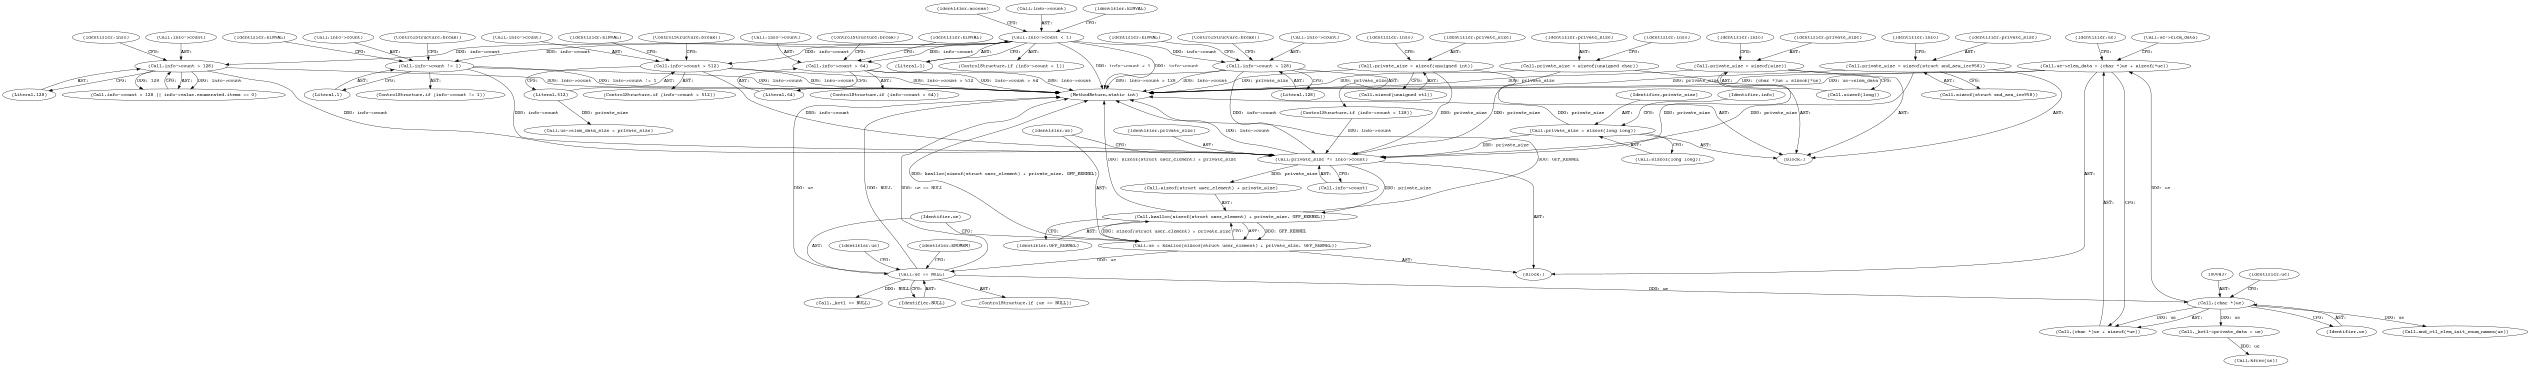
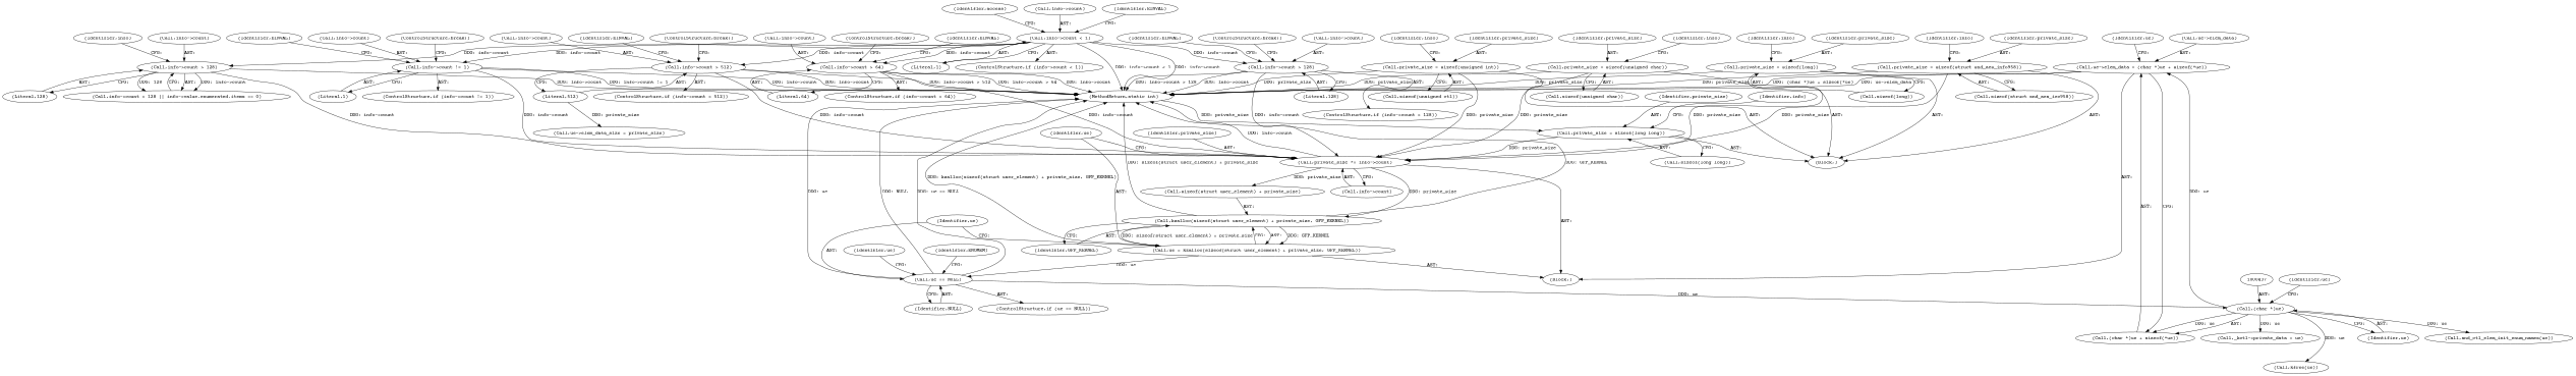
  digraph {
    fontname="Courier Prime"
    node [fontname="Courier Prime"]
    edge [fontname="Courier Prime"]
    n1 [label="(Call,ue->elem_data = (char *)ue + sizeof(*ue))"]
    n2 [label="(Block,)"]
    n3 [label="(MethodReturn,static int)"]
    n4 [label="(Call,(char *)ue + sizeof(*ue))"]
    n5 [label="(Call,(char *)ue)"]
    n6 [label="(Call,snd_ctl_elem_init_enum_names(ue))"]
    n7 [label="(Call,_kctl->private_data = ue)"]
    n8 [label="(Identifier,ue)"]
    n9 [label="(Call,kfree(ue))"]
    n10 [label="(Call,ue == NULL)"]
-   n11 [label="(Call,_kctl == NULL)"]
    n12 [label="(ControlStructure,if (ue == NULL))"]
    n13 [label="(Identifier,NULL)"]
    n14 [label="(Call,ue = kzalloc(sizeof(struct user_element) + private_size, GFP_KERNEL))"]
    n15 [label="(Call,kzalloc(sizeof(struct user_element) + private_size, GFP_KERNEL))"]
    n16 [label="(Identifier,GFP_KERNEL)"]
    n17 [label="(Call,private_size *= info->count)"]
    n18 [label="(Call,sizeof(struct user_element) + private_size)"]
    n19 [label="(Call,info->count)"]
    n20 [label="(Call,ue->elem_data_size = private_size)"]
    n21 [label="(Call,info->count > 64)"]
    n22 [label="(ControlStructure,if (info->count > 64))"]
    n23 [label="(Literal,64)"]
    n24 [label="(Call,info->count < 1)"]
    n25 [label="(Call,info->count > 128)"]
    n26 [label="(Call,info->count > 128)"]
    n27 [label="(Call,info->count > 512)"]
    n28 [label="(Call,info->count != 1)"]
    n29 [label="(Literal,1)"]
    n30 [label="(ControlStructure,if (info->count < 1))"]
    n31 [label="(ControlStructure,if (info->count > 128))"]
    n32 [label="(Literal,128)"]
    n33 [label="(Literal,128)"]
    n34 [label="(Call,info->count > 128 || info->value.enumerated.items == 0)"]
    n35 [label="(ControlStructure,if (info->count > 512))"]
    n36 [label="(Literal,512)"]
    n37 [label="(ControlStructure,if (info->count != 1))"]
    n38 [label="(Literal,1)"]
-   n39 [label="(Call,private_size = sizeof(struct snd_aes_iec958))"]
+   n39 [label="(Call,private_size = sizeof(struct snd_aes_info958))"]
    n40 [label="(Call,sizeof(struct snd_aes_iec958))"]
    n41 [label="(Block,)"]
    n42 [label="(Call,private_size = sizeof(unsigned int))"]
    n43 [label="(Call,sizeof(unsigned ctl))"]
    n44 [label="(Call,private_size = sizeof(unsigned char))"]
-   n46 [label="(Call,private_size = sizeof(size))"]
+   n45 [label="(Call,sizeof(unsigned char))"]
+   n46 [label="(Call,private_size = sizeof(long))"]
    n47 [label="(Call,sizeof(long))"]
    n48 [label="(Call,private_size = sizeof(long long))"]
    n49 [label="(Call,sizeof(long long))"]
    n50 [label="(Identifier,info)"]
    n51 [label="(Identifier,ue)"]
    n52 [label="(Identifier,access)"]
    n53 [label="(Identifier,info)"]
    n54 [label="(Identifier,info)"]
    n55 [label="(Identifier,EINVAL)"]
    n56 [label="(Identifier,ue)"]
    n57 [label="(Identifier,private_size)"]
    n58 [label="(Identifier,private_size)"]
    n59 [label="(Identifier,private_size)"]
    n60 [label="(Identifier,EINVAL)"]
    n61 [label="(Identifier,info)"]
    n62 [label="(Call,info->count)"]
    n63 [label="(Identifier,ue)"]
    n64 [label="(Identifier,ENOMEM)"]
    n65 [label="(ControlStructure,break;)"]
    n66 [label="(Identifier,EINVAL)"]
    n67 [label="(ControlStructure,break;)"]
    n68 [label="(Identifier,ue)"]
    n69 [label="(Call,ue->elem_data)"]
    n70 [label="(Identifier,EINVAL)"]
    n71 [label="(Call,info->count)"]
    n72 [label="(Call,info->count)"]
    n73 [label="(Identifier,private_size)"]
    n74 [label="(Identifier,info)"]
    n75 [label="(Call,info->count)"]
    n76 [label="(Identifier,ue)"]
    n77 [label="(Identifier,private_size)"]
    n78 [label="(ControlStructure,break;)"]
    n79 [label="(Identifier,info)"]
    n80 [label="(Call,info->count)"]
    n81 [label="(Identifier,EINVAL)"]
    n82 [label="(ControlStructure,break;)"]
    n83 [label="(Identifier,private_size)"]
    n84 [label="(Call,info->count)"]
    1000437
    n1 -> n2 [label="AST: "]
    n1 -> n3 [label="DDG: ue->elem_data"]
    n1 -> n3 [label="DDG: (char *)ue + sizeof(*ue)"]
    n1 -> n4 [label="CFG: "]
    n4 -> n1 [label="AST: "]
    n5 -> n1 [label="DDG: ue"]
    n5 -> n4 [label="AST: "]
    n5 -> n4 [label="DDG: ue"]
    n5 -> n6 [label="DDG: ue"]
    n5 -> n7 [label="DDG: ue"]
    n5 -> n8 [label="CFG: "]
-   n7 -> n9 [label="DDG: ue"]
+   n5 -> n9 [label="DDG: ue"]
    n8 -> n5 [label="AST: "]
    n10 -> n3 [label="DDG: NULL"]
    n10 -> n3 [label="DDG: ue == NULL"]
    n10 -> n3 [label="DDG: ue"]
    n10 -> n5 [label="DDG: ue"]
-   n10 -> n11 [label="DDG: NULL"]
    n10 -> n12 [label="AST: "]
    n10 -> n13 [label="CFG: "]
    n13 -> n10 [label="AST: "]
    n14 -> n2 [label="AST: "]
    n14 -> n3 [label="DDG: kzalloc(sizeof(struct user_element) + private_size, GFP_KERNEL)"]
    n14 -> n10 [label="DDG: ue"]
    n14 -> n15 [label="CFG: "]
    n15 -> n3 [label="DDG: GFP_KERNEL"]
    n15 -> n3 [label="DDG: sizeof(struct user_element) + private_size"]
    n15 -> n14 [label="AST: "]
    n15 -> n14 [label="DDG: sizeof(struct user_element) + private_size"]
    n15 -> n14 [label="DDG: GFP_KERNEL"]
    n15 -> n16 [label="CFG: "]
    n16 -> n15 [label="AST: "]
    n17 -> n2 [label="AST: "]
    n17 -> n3 [label="DDG: info->count"]
    n17 -> n15 [label="DDG: private_size"]
    n17 -> n18 [label="DDG: private_size"]
    n17 -> n19 [label="CFG: "]
    n18 -> n15 [label="AST: "]
    n19 -> n17 [label="AST: "]
    n21 -> n3 [label="DDG: info->count"]
    n21 -> n3 [label="DDG: info->count > 64"]
-   n31 -> n17 [label="DDG: info->count"]
+   n21 -> n17 [label="DDG: info->count"]
    n21 -> n22 [label="AST: "]
    n21 -> n23 [label="CFG: "]
    n23 -> n21 [label="AST: "]
    n24 -> n3 [label="DDG: info->count"]
    n24 -> n3 [label="DDG: info->count < 1"]
    n24 -> n21 [label="DDG: info->count"]
    n24 -> n25 [label="DDG: info->count"]
    n24 -> n26 [label="DDG: info->count"]
    n24 -> n27 [label="DDG: info->count"]
    n24 -> n28 [label="DDG: info->count"]
    n24 -> n29 [label="CFG: "]
    n24 -> n30 [label="AST: "]
    n25 -> n3 [label="DDG: info->count > 128"]
    n25 -> n3 [label="DDG: info->count"]
    n25 -> n17 [label="DDG: info->count"]
    n25 -> n31 [label="AST: "]
    n25 -> n32 [label="CFG: "]
    n26 -> n3 [label="DDG: info->count"]
    n26 -> n17 [label="DDG: info->count"]
    n26 -> n33 [label="CFG: "]
    n26 -> n34 [label="AST: "]
    n26 -> n34 [label="DDG: info->count"]
    n26 -> n34 [label="DDG: 128"]
    n27 -> n3 [label="DDG: info->count > 512"]
    n27 -> n3 [label="DDG: info->count"]
    n27 -> n17 [label="DDG: info->count"]
    n27 -> n35 [label="AST: "]
    n27 -> n36 [label="CFG: "]
    n28 -> n3 [label="DDG: info->count != 1"]
    n28 -> n3 [label="DDG: info->count"]
    n28 -> n17 [label="DDG: info->count"]
    n28 -> n37 [label="AST: "]
    n28 -> n38 [label="CFG: "]
    n29 -> n24 [label="AST: "]
    n32 -> n25 [label="AST: "]
    n33 -> n26 [label="AST: "]
    n34 -> n26 [label="CFG: "]
    n36 -> n20 [label="DDG: private_size"]
    n36 -> n27 [label="AST: "]
    n38 -> n28 [label="AST: "]
    n39 -> n3 [label="DDG: private_size"]
    n39 -> n17 [label="DDG: private_size"]
    n39 -> n40 [label="CFG: "]
    n39 -> n41 [label="AST: "]
    n40 -> n39 [label="AST: "]
    n42 -> n3 [label="DDG: private_size"]
    n42 -> n17 [label="DDG: private_size"]
    n42 -> n41 [label="AST: "]
    n42 -> n43 [label="CFG: "]
    n43 -> n42 [label="AST: "]
    n44 -> n3 [label="DDG: private_size"]
    n44 -> n17 [label="DDG: private_size"]
    n44 -> n41 [label="AST: "]
+   n44 -> n45 [label="CFG: "]
+   n45 -> n44 [label="AST: "]
    n46 -> n3 [label="DDG: private_size"]
    n46 -> n17 [label="DDG: private_size"]
    n46 -> n41 [label="AST: "]
    n46 -> n47 [label="CFG: "]
    n47 -> n46 [label="AST: "]
-   n48 -> n3 [label="DDG: private_size"]
+   n3 -> n48 [label="DDG: private_size"]
    n48 -> n17 [label="DDG: private_size"]
    n48 -> n41 [label="AST: "]
    n48 -> n49 [label="CFG: "]
    n49 -> n48 [label="AST: "]
    n50 -> n26 [label="CFG: "]
    n51 -> n5 [label="CFG: "]
    n52 -> n24 [label="CFG: "]
    n53 -> n46 [label="CFG: "]
    n54 -> n39 [label="CFG: "]
    n55 -> n27 [label="CFG: "]
    n56 -> n10 [label="CFG: "]
    n57 -> n44 [label="AST: "]
    n58 -> n39 [label="AST: "]
    n59 -> n42 [label="AST: "]
    n60 -> n28 [label="CFG: "]
    n61 -> n42 [label="CFG: "]
    n62 -> n21 [label="AST: "]
    n63 -> n1 [label="CFG: "]
    n64 -> n10 [label="CFG: "]
    n65 -> n21 [label="CFG: "]
    n66 -> n25 [label="CFG: "]
    n67 -> n27 [label="CFG: "]
    n68 -> n14 [label="AST: "]
    n68 -> n17 [label="CFG: "]
-   n69 -> n1 [label="CFG: "]
+   n69 -> n1 [label="AST: "]
    n70 -> n21 [label="CFG: "]
    n71 -> n28 [label="AST: "]
    n72 -> n26 [label="AST: "]
    n73 -> n17 [label="AST: "]
    n74 -> n48 [label="CFG: "]
    n75 -> n24 [label="AST: "]
    n76 -> n10 [label="AST: "]
    n76 -> n14 [label="CFG: "]
    n77 -> n48 [label="AST: "]
    n78 -> n25 [label="CFG: "]
    n79 -> n44 [label="CFG: "]
    n80 -> n25 [label="AST: "]
    n81 -> n24 [label="CFG: "]
    n82 -> n28 [label="CFG: "]
    n83 -> n46 [label="AST: "]
    n84 -> n27 [label="AST: "]
    1000437 -> n5 [label="AST: "]
  }
